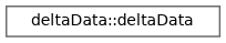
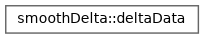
  digraph {
    rankdir=TB
-   n1 [color=grey40 fillcolor=white fontname=Helvetica fontsize=10 height=0.2 label="deltaData::deltaData" shape=box style=filled width=0.4]
+   n1 [color=grey40 fillcolor=white fontname=Helvetica fontsize=10 height=0.2 label="smoothDelta::deltaData" shape=box style=filled width=0.4]
  }
